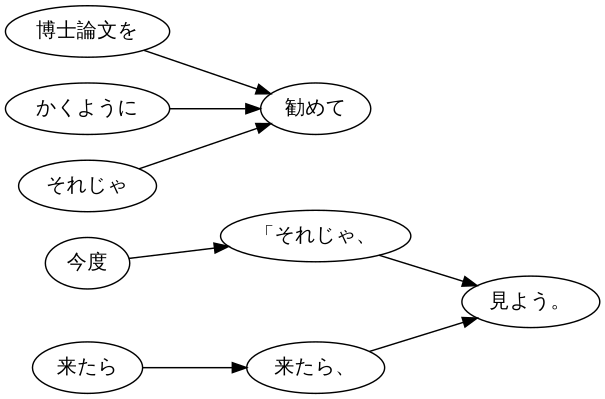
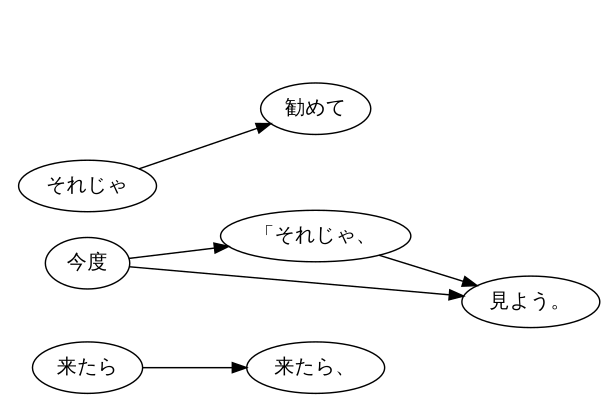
  digraph {
    fontname=Inter
    rankdir=LR
    node [fontname=Inter]
    edge [fontname=Inter]
    n1 [label="「それじゃ、"]
    n2 [label="見よう。"]
    n3 [label="今度"]
    n4 [label="来たら、"]
    n5 [label="来たら"]
-   n6 [label="博士論文を"]
    n7 [label="勧めて"]
-   n8 [label="かくように"]
    n9 [label="それじゃ"]
    n1 -> n2
    n3 -> n1
-   n4 -> n2
+   n3 -> n2
    n5 -> n4
-   n6 -> n7
-   n8 -> n7
    n9 -> n7
  }
